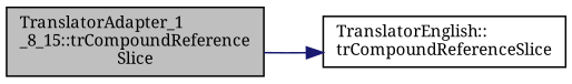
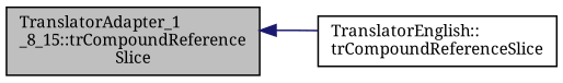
  digraph {
    rankdir=LR
    fontname="Noto Serif"
    node [color=black fontname="Noto Serif" fontsize=10 shape=record style=filled]
    n1 [fillcolor=grey75 fontcolor=black height=0.2 label="TranslatorAdapter_1\l_8_15::trCompoundReference\lSlice" width=0.4]
    n2 [fillcolor=white height=0.2 label="TranslatorEnglish::\ltrCompoundReferenceSlice" width=0.4]
-   n1 -> n2 [color=midnightblue fontname="Noto Serif" fontsize=10 labelfontname=Helvetica labelfontsize=10 style=solid]
+   n2 -> n1 [color=midnightblue fontname="Noto Serif" fontsize=10 labelfontname=Helvetica labelfontsize=10 style=solid]
  }
